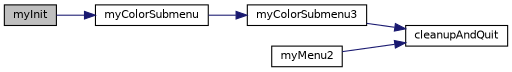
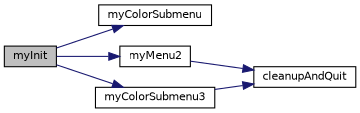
  digraph {
    rankdir=LR
    node [color=black fillcolor=white fontname=Helvetica fontsize=10 shape=record style=filled]
    edge [color=midnightblue fontname=Helvetica fontsize=10 labelfontname=Helvetica labelfontsize=10 style=solid]
    n1 [fillcolor=grey75 fontcolor=black height=0.2 label=myInit width=0.4]
    n2 [height=0.2 label=myColorSubmenu width=0.4]
    n3 [height=0.2 label=myMenu2 width=0.4]
    n4 [height=0.2 label=myColorSubmenu3 width=0.4]
    n5 [height=0.2 label=cleanupAndQuit width=0.4]
    n1 -> n2
-   n2 -> n4
+   n1 -> n3
+   n1 -> n4
    n3 -> n5
    n4 -> n5
  }
